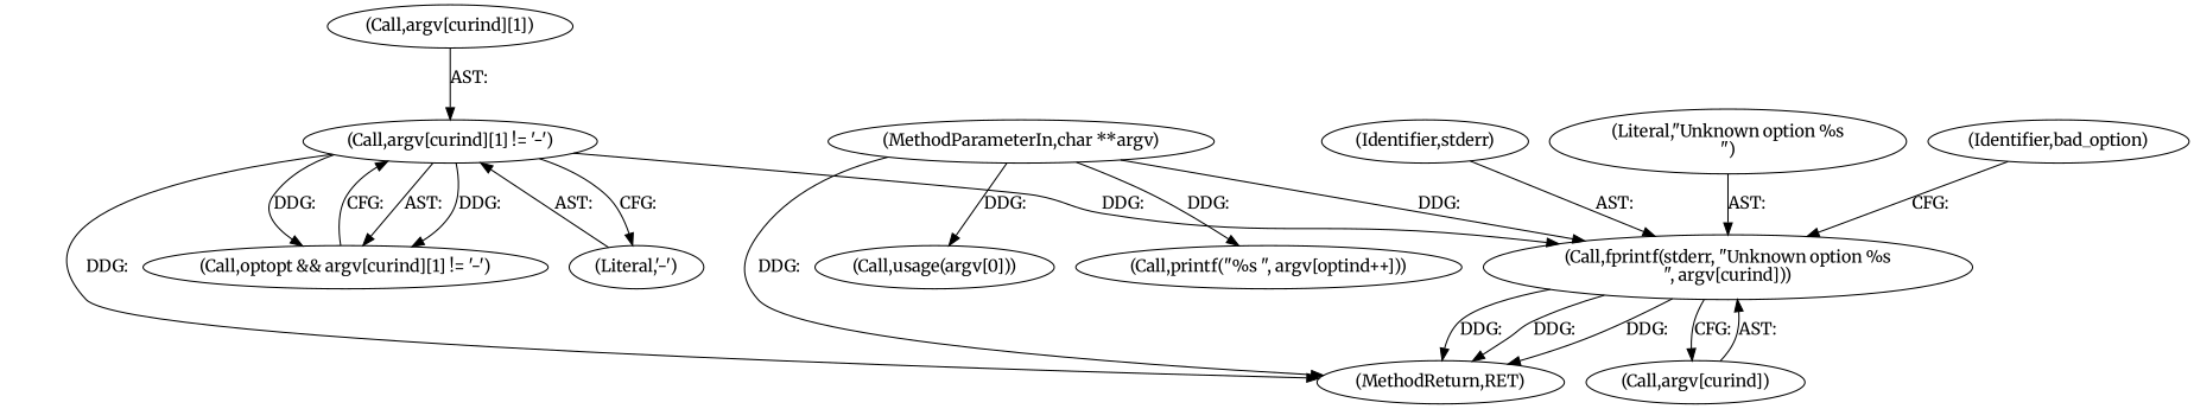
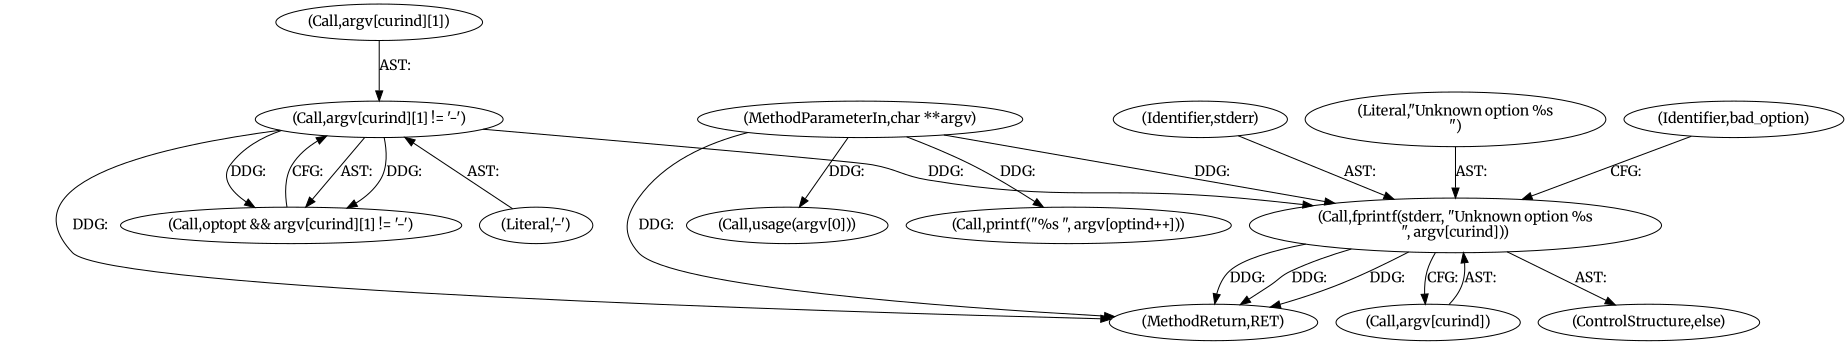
  digraph {
    fontname=Merriweather
    node [fontname=Merriweather]
    edge [fontname=Merriweather]
    n1 [label="(Call,fprintf(stderr, \"Unknown option %s\n\", argv[curind]))"]
+   n2 [label="(ControlStructure,else)"]
    n3 [label="(MethodReturn,RET)"]
    n4 [label="(Call,argv[curind])"]
    n5 [label="(Call,argv[curind][1] != '-')"]
    n6 [label="(Literal,'-')"]
    n7 [label="(Call,optopt && argv[curind][1] != '-')"]
    n8 [label="(MethodParameterIn,char **argv)"]
    n9 [label="(Call,usage(argv[0]))"]
    n10 [label="(Call,printf(\"%s \", argv[optind++]))"]
    n11 [label="(Identifier,bad_option)"]
    n12 [label="(Identifier,stderr)"]
    n13 [label="(Call,argv[curind][1])"]
    n14 [label="(Literal,\"Unknown option %s\n\")"]
+   n1 -> n2 [label="AST: "]
    n1 -> n3 [label="DDG: "]
    n1 -> n3 [label="DDG: "]
    n1 -> n3 [label="DDG: "]
    n1 -> n4 [label="CFG: "]
    n4 -> n1 [label="AST: "]
    n5 -> n1 [label="DDG: "]
    n5 -> n3 [label="DDG: "]
-   n5 -> n6 [label="CFG: "]
    n5 -> n7 [label="AST: "]
    n5 -> n7 [label="DDG: "]
    n5 -> n7 [label="DDG: "]
    n6 -> n5 [label="AST: "]
    n7 -> n5 [label="CFG: "]
    n8 -> n1 [label="DDG: "]
    n8 -> n3 [label="DDG: "]
    n8 -> n9 [label="DDG: "]
    n8 -> n10 [label="DDG: "]
    n11 -> n1 [label="CFG: "]
    n12 -> n1 [label="AST: "]
    n13 -> n5 [label="AST: "]
    n14 -> n1 [label="AST: "]
  }
